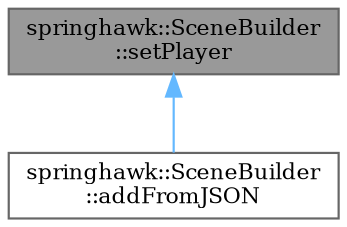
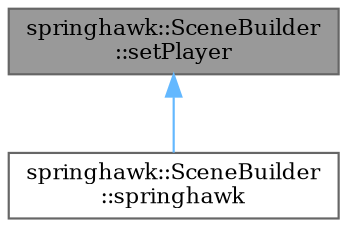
  digraph {
    rankdir=TB
    fontname="DejaVu Serif"
    node [fontname="DejaVu Serif" fontsize=10 shape=box style=filled]
    n1 [color=gray40 fillcolor=grey60 fontcolor=black height=0.2 label="springhawk::SceneBuilder\l::setPlayer" width=0.4]
-   n2 [color=grey40 fillcolor=white height=0.2 label="springhawk::SceneBuilder\l::addFromJSON" width=0.4]
+   n2 [color=grey40 fillcolor=white height=0.2 label="springhawk::SceneBuilder\l::springhawk" width=0.4]
    n1 -> n2 [color=steelblue1 dir=back fontname="DejaVu Serif" fontsize=10 labelfontname=Helvetica labelfontsize=10 style=solid]
  }
